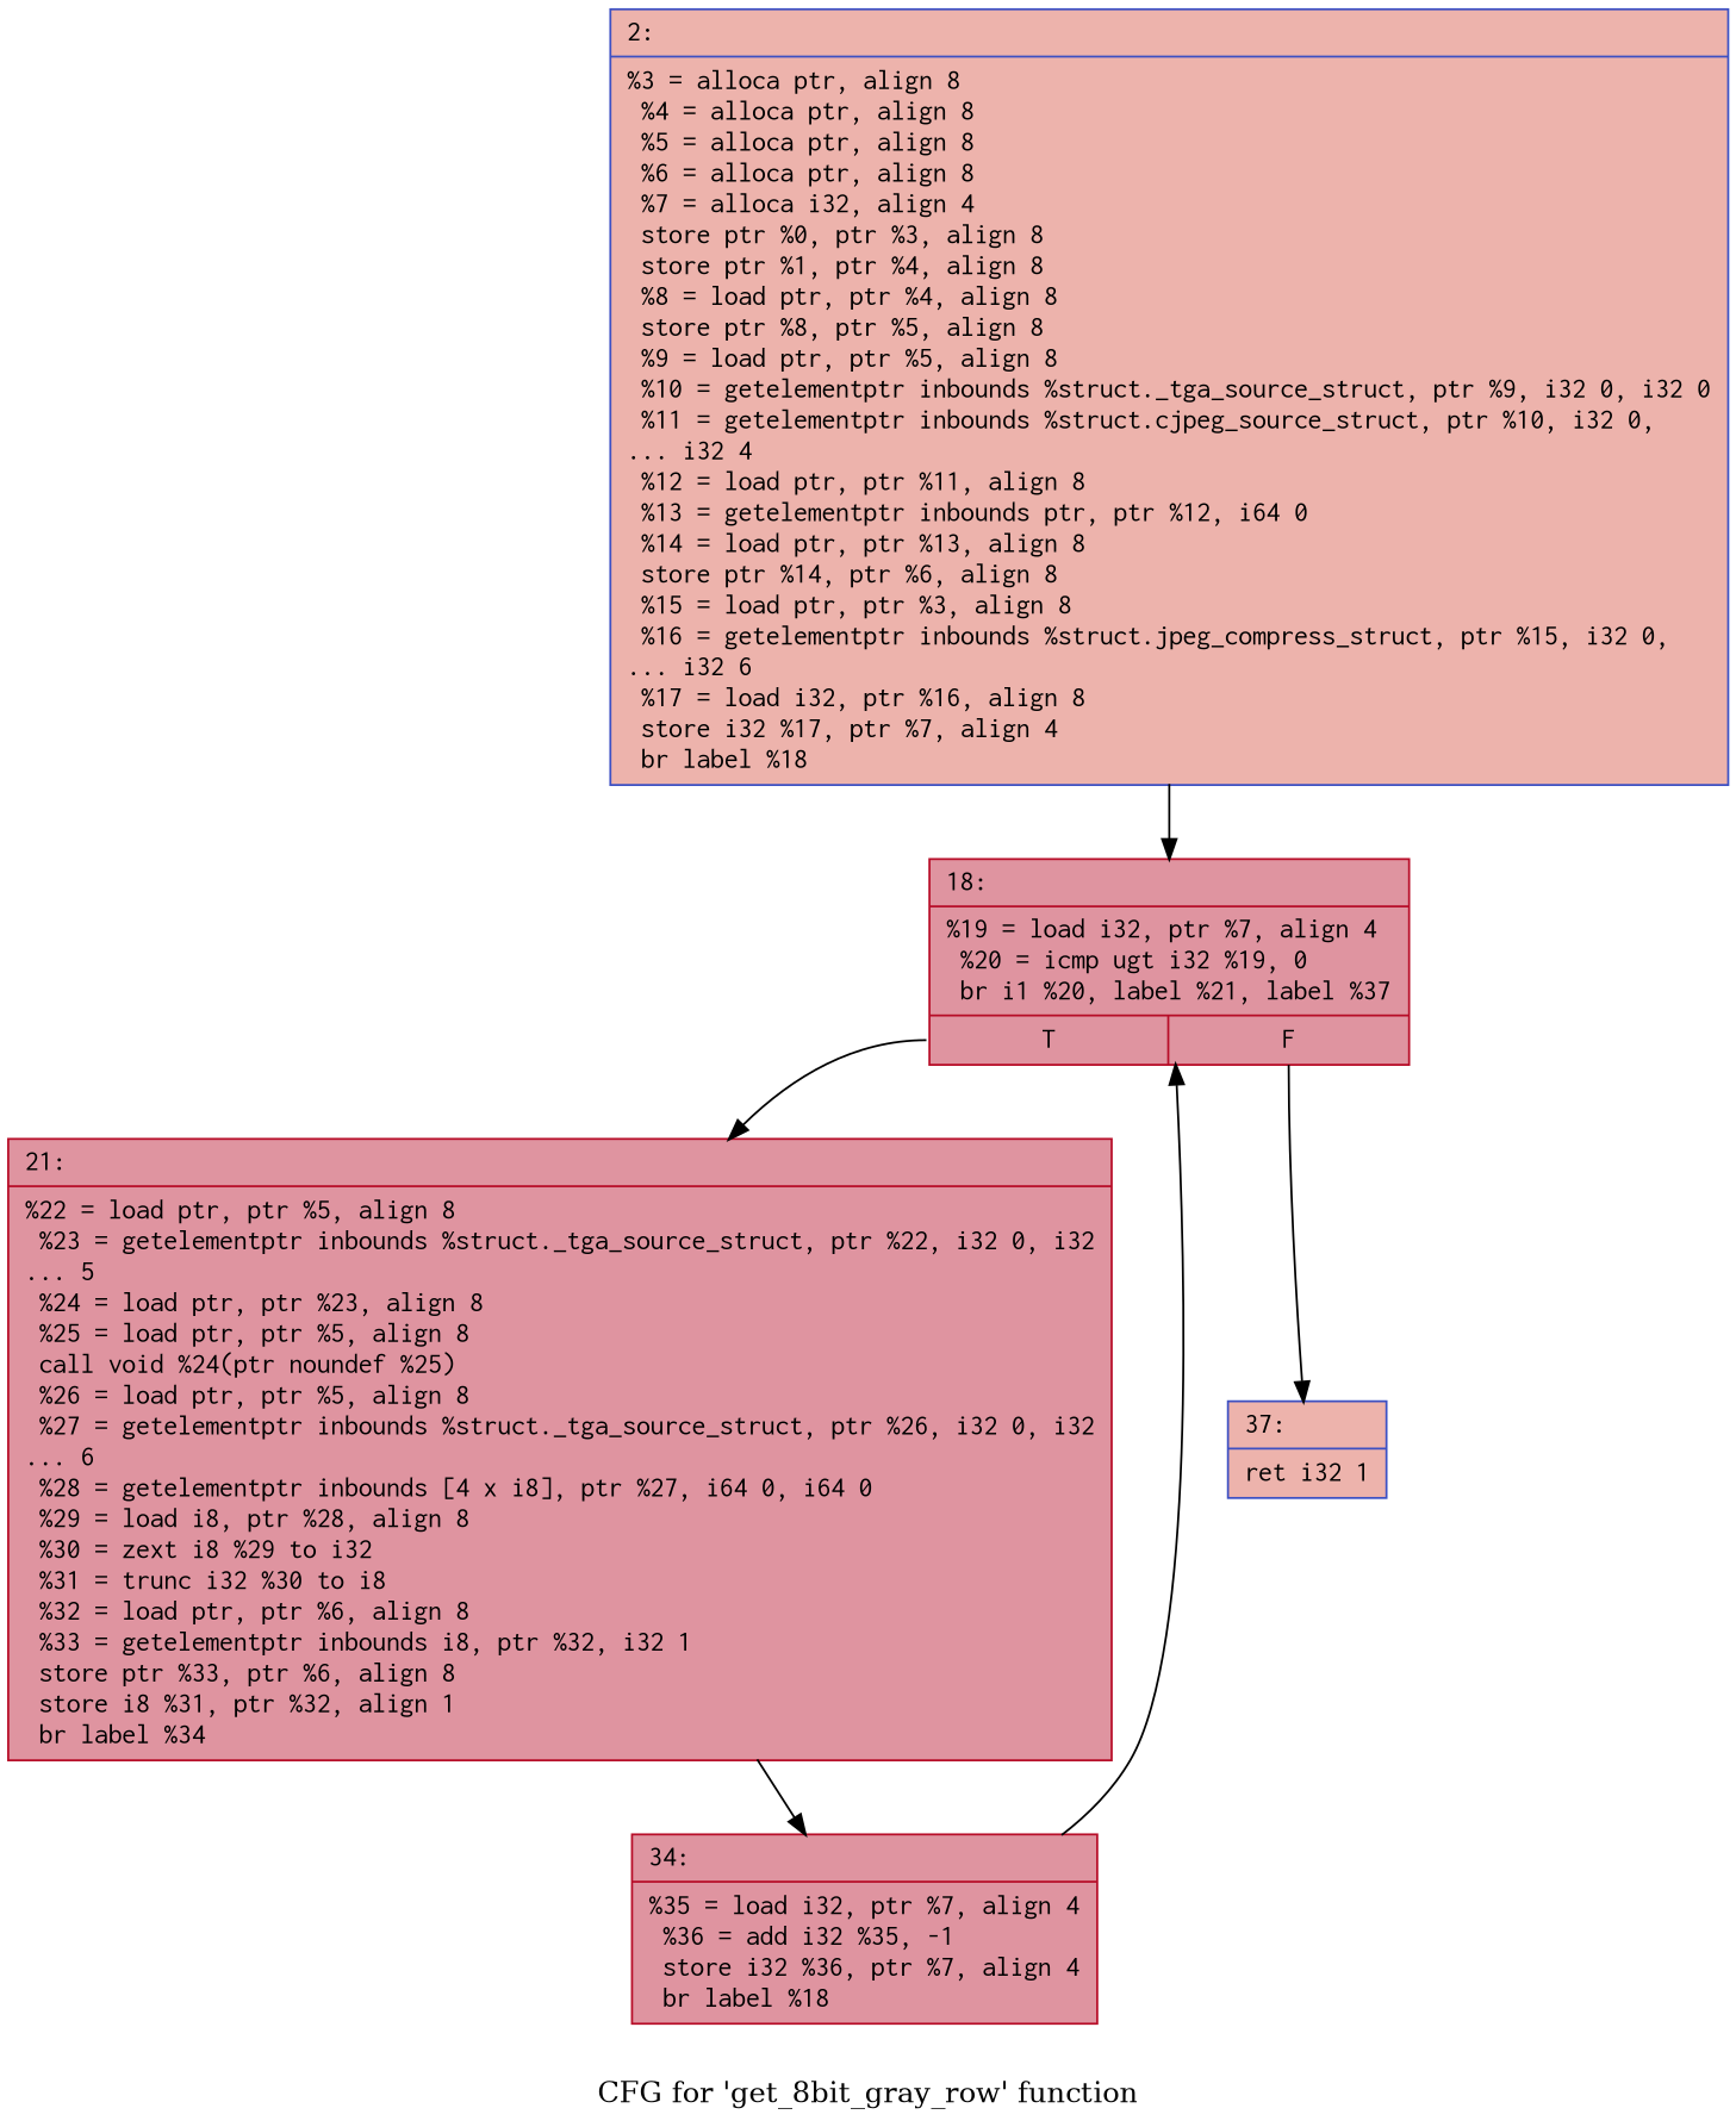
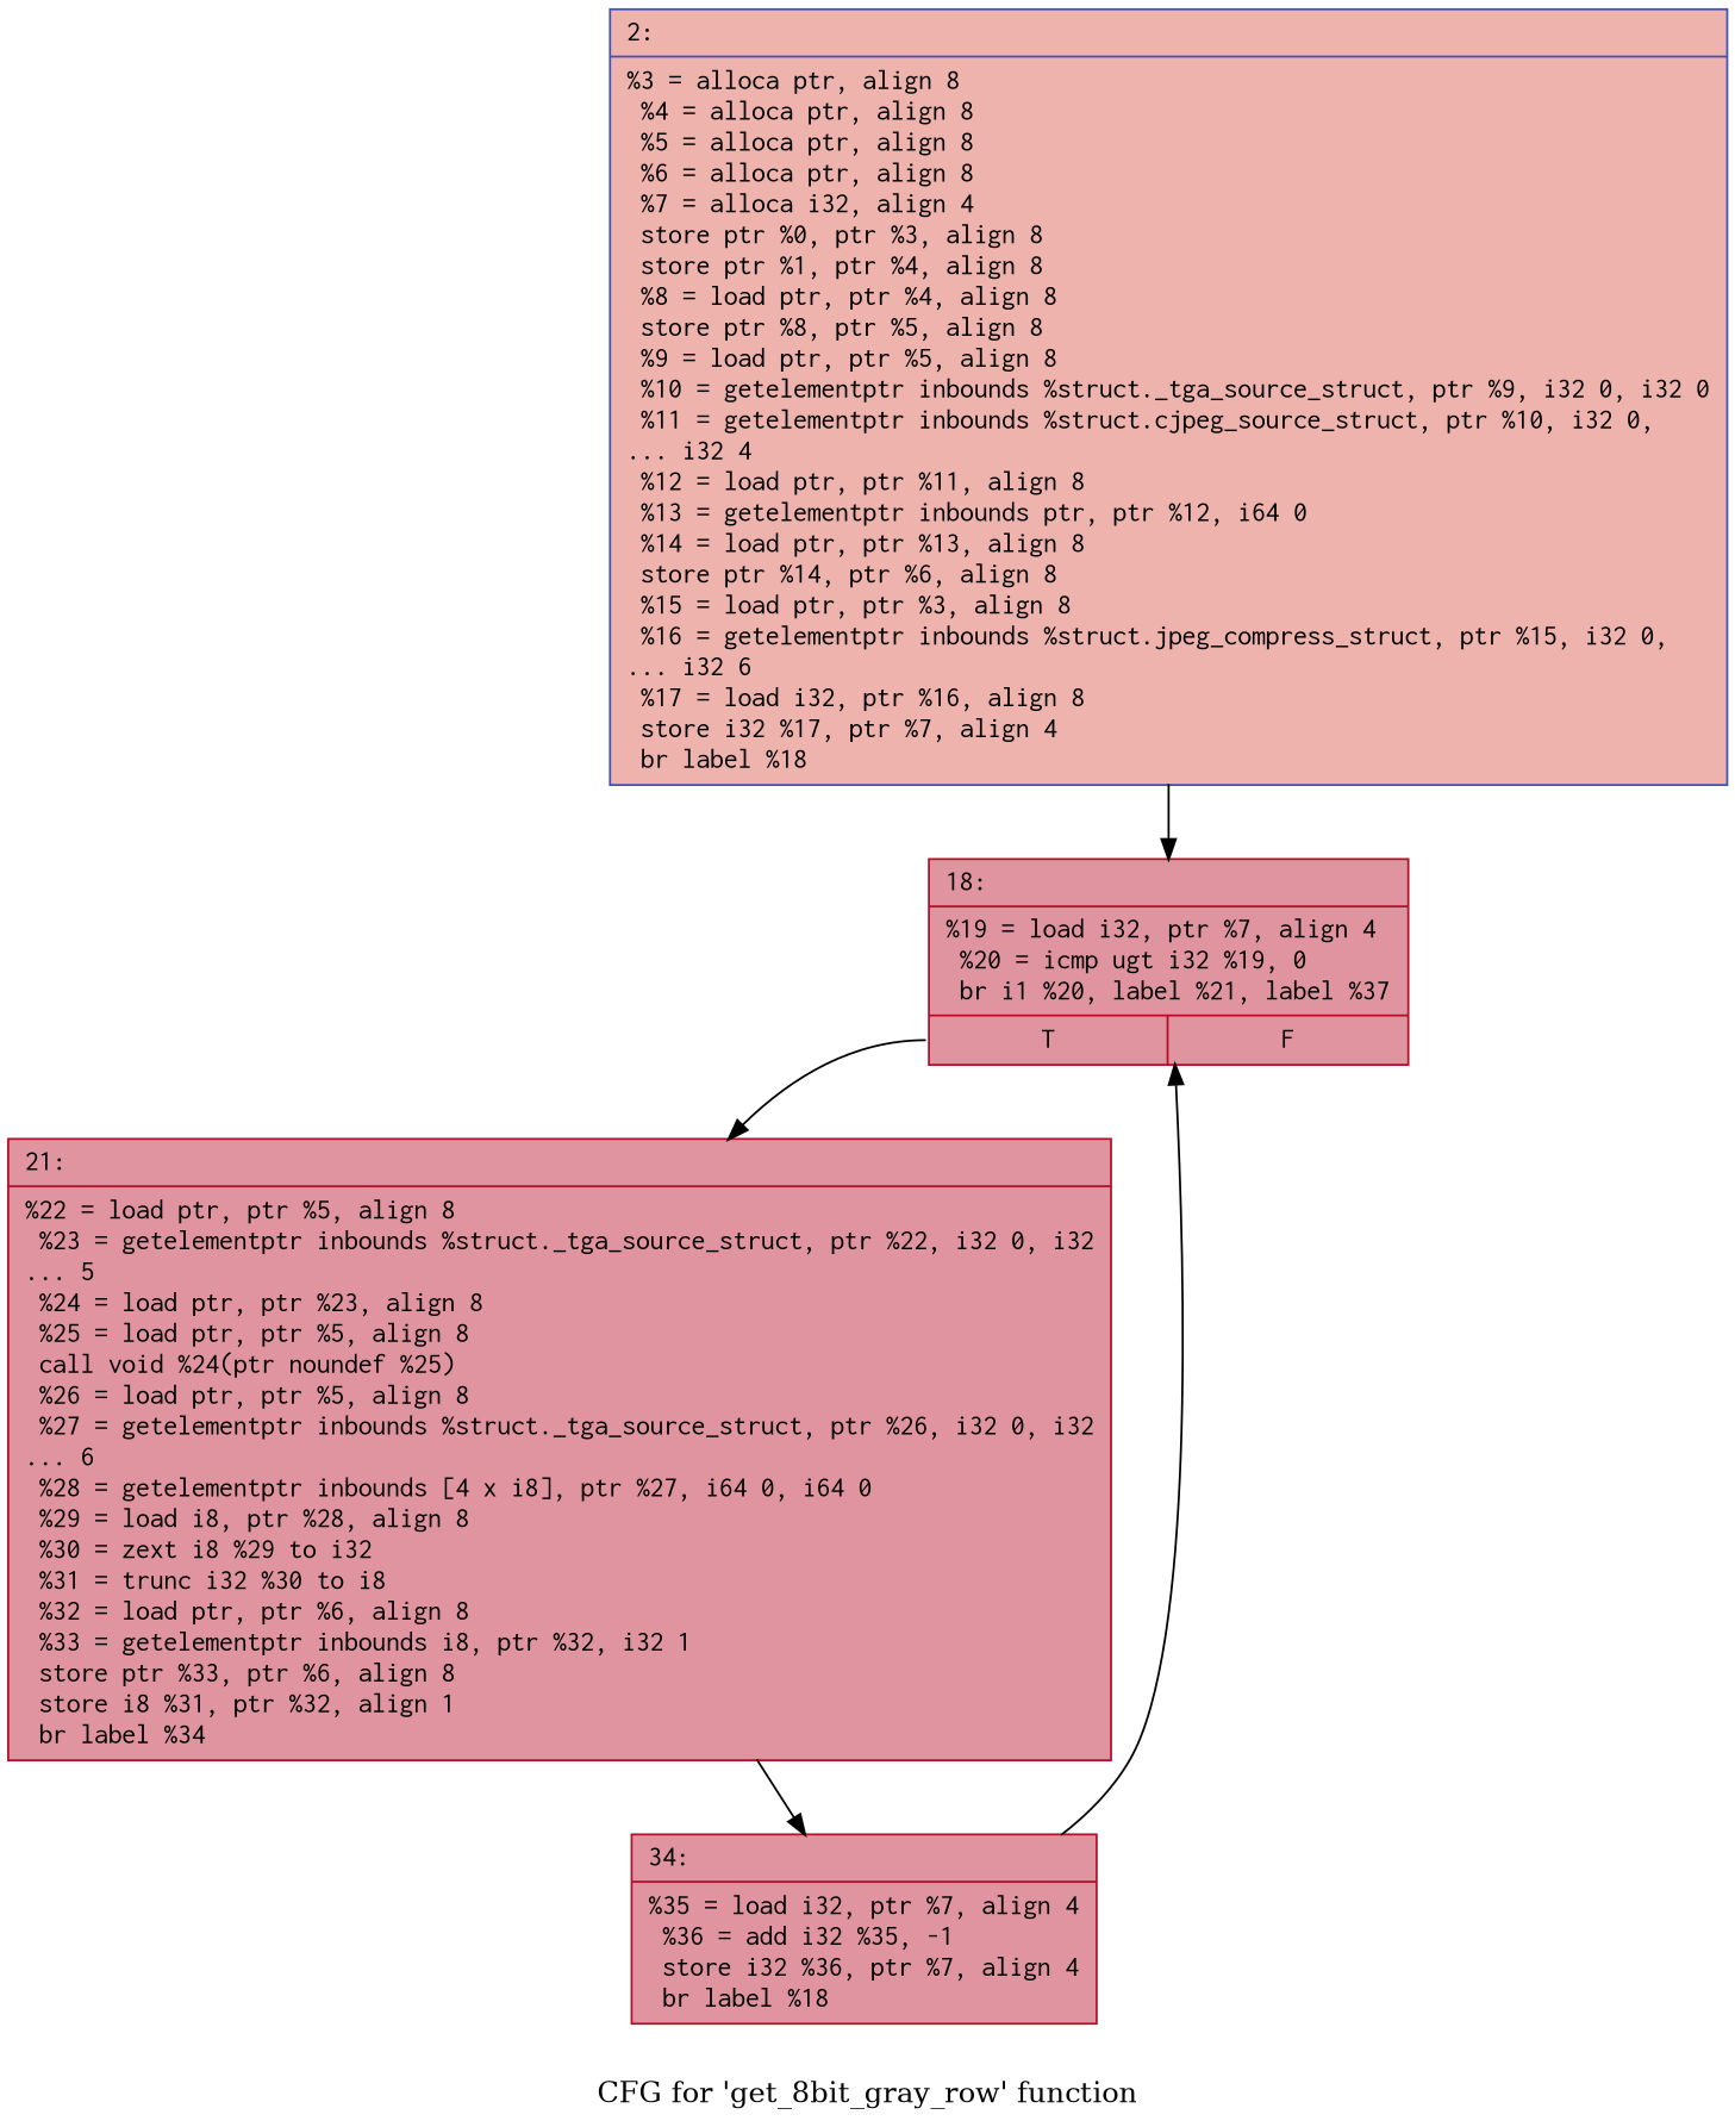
  digraph {
    label="CFG for 'get_8bit_gray_row' function"
    node [color="#b70d28ff" fillcolor="#b70d2870" fontname=Courier shape=record style=filled]
    n1 [color="#3d50c3ff" fillcolor="#d6524470" label="{2:\l|  %3 = alloca ptr, align 8\l  %4 = alloca ptr, align 8\l  %5 = alloca ptr, align 8\l  %6 = alloca ptr, align 8\l  %7 = alloca i32, align 4\l  store ptr %0, ptr %3, align 8\l  store ptr %1, ptr %4, align 8\l  %8 = load ptr, ptr %4, align 8\l  store ptr %8, ptr %5, align 8\l  %9 = load ptr, ptr %5, align 8\l  %10 = getelementptr inbounds %struct._tga_source_struct, ptr %9, i32 0, i32 0\l  %11 = getelementptr inbounds %struct.cjpeg_source_struct, ptr %10, i32 0,\l... i32 4\l  %12 = load ptr, ptr %11, align 8\l  %13 = getelementptr inbounds ptr, ptr %12, i64 0\l  %14 = load ptr, ptr %13, align 8\l  store ptr %14, ptr %6, align 8\l  %15 = load ptr, ptr %3, align 8\l  %16 = getelementptr inbounds %struct.jpeg_compress_struct, ptr %15, i32 0,\l... i32 6\l  %17 = load i32, ptr %16, align 8\l  store i32 %17, ptr %7, align 4\l  br label %18\l}"]
    n2 [label="{18:\l|  %19 = load i32, ptr %7, align 4\l  %20 = icmp ugt i32 %19, 0\l  br i1 %20, label %21, label %37\l|{<s0>T|<s1>F}}"]
    n3 [label="{21:\l|  %22 = load ptr, ptr %5, align 8\l  %23 = getelementptr inbounds %struct._tga_source_struct, ptr %22, i32 0, i32\l... 5\l  %24 = load ptr, ptr %23, align 8\l  %25 = load ptr, ptr %5, align 8\l  call void %24(ptr noundef %25)\l  %26 = load ptr, ptr %5, align 8\l  %27 = getelementptr inbounds %struct._tga_source_struct, ptr %26, i32 0, i32\l... 6\l  %28 = getelementptr inbounds [4 x i8], ptr %27, i64 0, i64 0\l  %29 = load i8, ptr %28, align 8\l  %30 = zext i8 %29 to i32\l  %31 = trunc i32 %30 to i8\l  %32 = load ptr, ptr %6, align 8\l  %33 = getelementptr inbounds i8, ptr %32, i32 1\l  store ptr %33, ptr %6, align 8\l  store i8 %31, ptr %32, align 1\l  br label %34\l}"]
-   n4 [color="#3d50c3ff" fillcolor="#d6524470" label="{37:\l|  ret i32 1\l}"]
    n5 [label="{34:\l|  %35 = load i32, ptr %7, align 4\l  %36 = add i32 %35, -1\l  store i32 %36, ptr %7, align 4\l  br label %18\l}"]
    n1 -> n2
    n2 -> n3 [tailport=s0]
-   n2 -> n4 [tailport=s1]
    n3 -> n5
    n5 -> n2
  }
